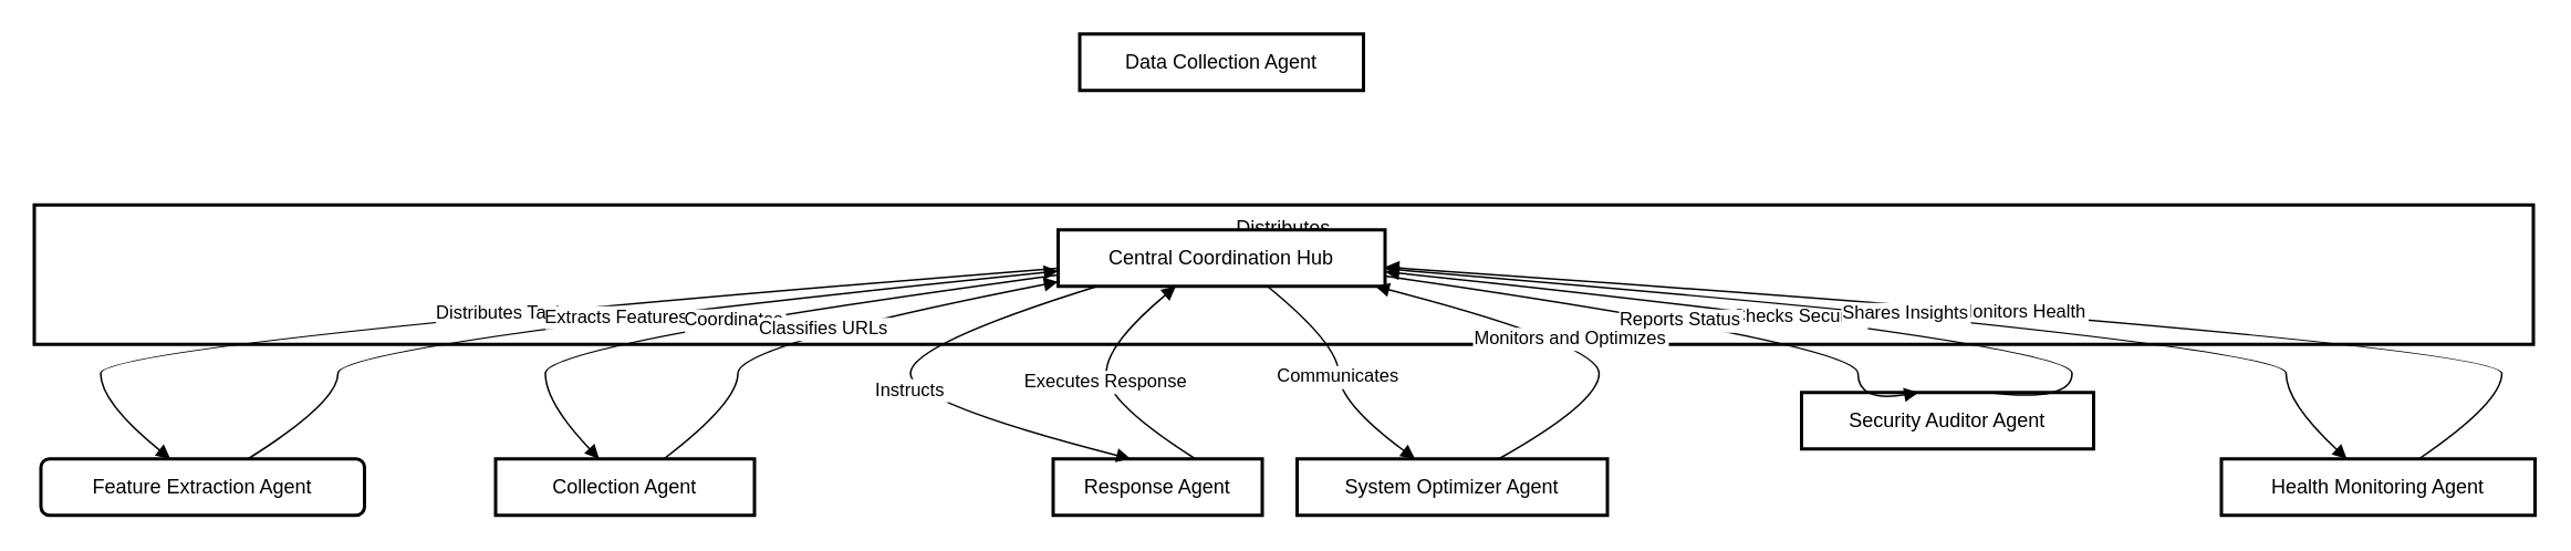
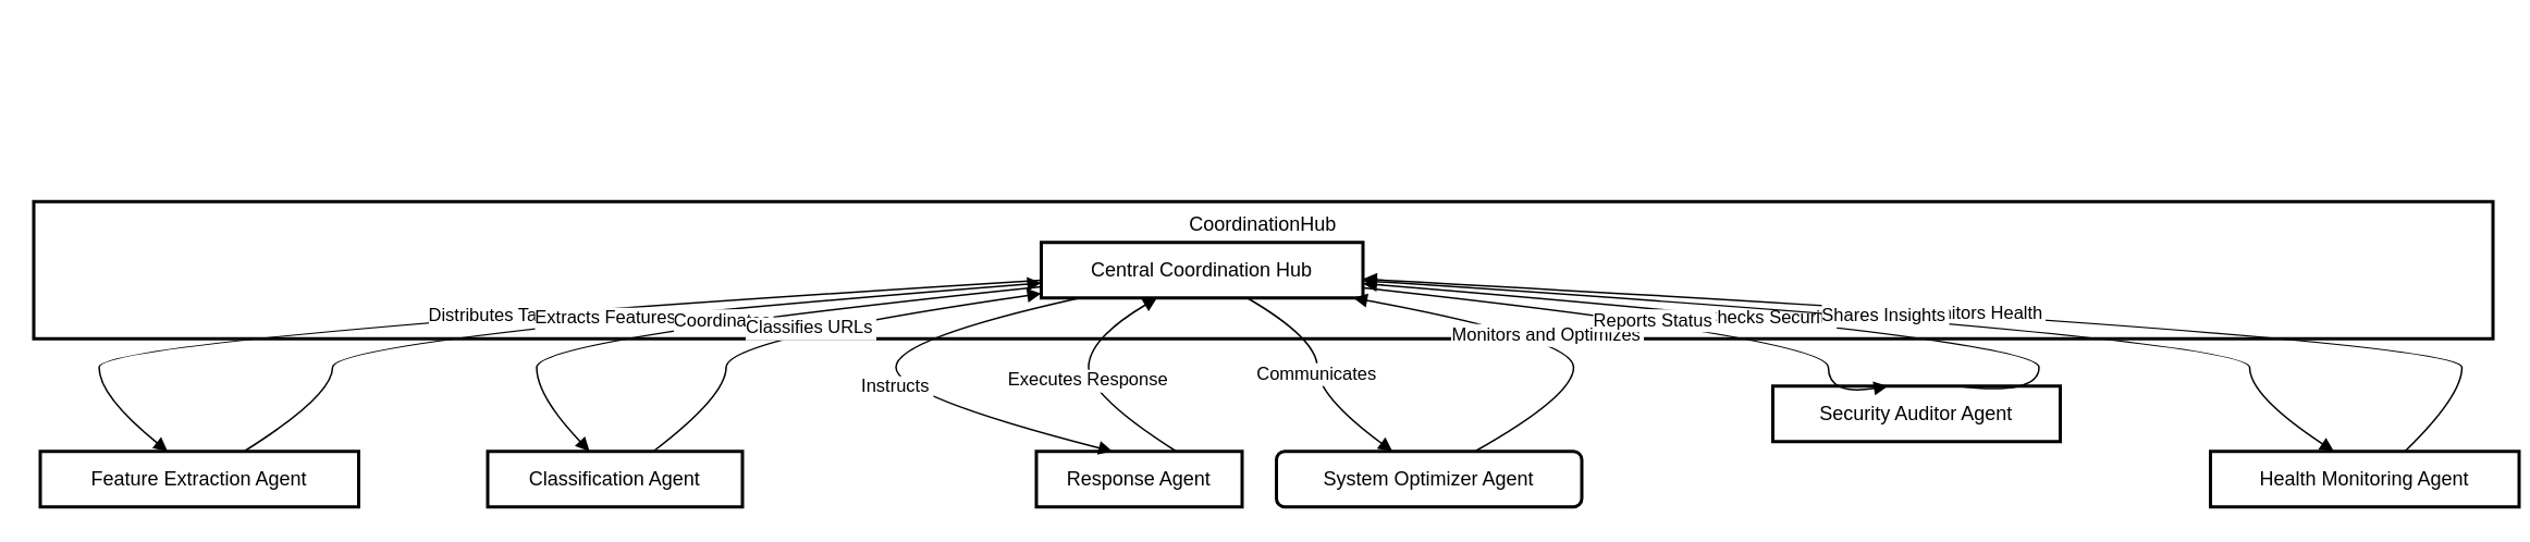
  <mxCell id="0" />
  <mxCell id="1" parent="0" />
- <mxCell id="2" value="Distributes" style="whiteSpace=wrap;strokeWidth=2;verticalAlign=top;" vertex="1" parent="1"><mxGeometry x="20" y="123" width="1506" height="84" as="geometry" /></mxCell>
- <mxCell id="3" value="Central Coordination Hub" style="whiteSpace=wrap;strokeWidth=2;" vertex="1" parent="1"><mxGeometry x="637" y="138" width="197" height="34" as="geometry" /></mxCell>
- <mxCell id="4" value="Data Collection Agent" style="whiteSpace=wrap;strokeWidth=2;" vertex="1" parent="1"><mxGeometry x="650" y="20" width="171" height="34" as="geometry" /></mxCell>
- <mxCell id="5" value="Feature Extraction Agent" style="whiteSpace=wrap;strokeWidth=2;rounded=1;" vertex="1" parent="1"><mxGeometry x="24" y="276" width="195" height="34" as="geometry" /></mxCell>
- <mxCell id="6" value="Collection Agent" style="whiteSpace=wrap;strokeWidth=2;" vertex="1" parent="1"><mxGeometry x="298" y="276" width="156" height="34" as="geometry" /></mxCell>
+ <mxCell id="2" value="CoordinationHub" style="whiteSpace=wrap;strokeWidth=2;verticalAlign=top;" vertex="1" parent="1"><mxGeometry x="20" y="123" width="1506" height="84" as="geometry" /></mxCell>
+ <mxCell id="3" value="Central Coordination Hub" style="whiteSpace=wrap;strokeWidth=2;" vertex="1" parent="1"><mxGeometry x="637" y="148" width="197" height="34" as="geometry" /></mxCell>
+ <mxCell id="5" value="Feature Extraction Agent" style="whiteSpace=wrap;strokeWidth=2;" vertex="1" parent="1"><mxGeometry x="24" y="276" width="195" height="34" as="geometry" /></mxCell>
+ <mxCell id="6" value="Classification Agent" style="whiteSpace=wrap;strokeWidth=2;" vertex="1" parent="1"><mxGeometry x="298" y="276" width="156" height="34" as="geometry" /></mxCell>
  <mxCell id="7" value="Response Agent" style="whiteSpace=wrap;strokeWidth=2;" vertex="1" parent="1"><mxGeometry x="634" y="276" width="126" height="34" as="geometry" /></mxCell>
- <mxCell id="8" value="System Optimizer Agent" style="whiteSpace=wrap;strokeWidth=2;" vertex="1" parent="1"><mxGeometry x="781" y="276" width="187" height="34" as="geometry" /></mxCell>
+ <mxCell id="8" value="System Optimizer Agent" style="whiteSpace=wrap;strokeWidth=2;rounded=1;" vertex="1" parent="1"><mxGeometry x="781" y="276" width="187" height="34" as="geometry" /></mxCell>
  <mxCell id="9" value="Security Auditor Agent" style="whiteSpace=wrap;strokeWidth=2;" vertex="1" parent="1"><mxGeometry x="1085" y="236" width="176" height="34" as="geometry" /></mxCell>
- <mxCell id="10" value="Health Monitoring Agent" style="whiteSpace=wrap;strokeWidth=2;" vertex="1" parent="1"><mxGeometry x="1338" y="276" width="189" height="34" as="geometry" /></mxCell>
+ <mxCell id="10" value="Health Monitoring Agent" style="whiteSpace=wrap;strokeWidth=2;" vertex="1" parent="1"><mxGeometry x="1353" y="276" width="189" height="34" as="geometry" /></mxCell>
  <mxCell id="11" value="Distributes Tasks" style="curved=1;startArrow=none;endArrow=block;exitX=0;exitY=0.68;entryX=0.4;entryY=0;rounded=0;" edge="1" parent="1" source="3" target="5"><mxGeometry relative="1" as="geometry"><Array as="points"><mxPoint x="60" y="207" /><mxPoint x="60" y="242" /></Array></mxGeometry></mxCell>
  <mxCell id="12" value="Extracts Features" style="curved=1;startArrow=none;endArrow=block;exitX=0.64;exitY=0;entryX=0;entryY=0.73;rounded=0;" edge="1" parent="1" source="5" target="3"><mxGeometry relative="1" as="geometry"><Array as="points"><mxPoint x="203" y="242" /><mxPoint x="203" y="207" /></Array></mxGeometry></mxCell>
  <mxCell id="13" value="Coordinates" style="curved=1;startArrow=none;endArrow=block;exitX=0;exitY=0.8;entryX=0.4;entryY=0;rounded=0;" edge="1" parent="1" source="3" target="6"><mxGeometry relative="1" as="geometry"><Array as="points"><mxPoint x="328" y="207" /><mxPoint x="328" y="242" /></Array></mxGeometry></mxCell>
  <mxCell id="14" value="Classifies URLs" style="curved=1;startArrow=none;endArrow=block;exitX=0.65;exitY=0;entryX=0;entryY=0.92;rounded=0;" edge="1" parent="1" source="6" target="3"><mxGeometry relative="1" as="geometry"><Array as="points"><mxPoint x="444" y="242" /><mxPoint x="444" y="207" /></Array></mxGeometry></mxCell>
  <mxCell id="15" value="Instructs" style="curved=1;startArrow=none;endArrow=block;exitX=0.12;exitY=1;entryX=0.37;entryY=0;rounded=0;" edge="1" parent="1" source="3" target="7"><mxGeometry relative="1" as="geometry"><Array as="points"><mxPoint x="548" y="207" /><mxPoint x="548" y="242" /></Array></mxGeometry></mxCell>
  <mxCell id="16" value="Executes Response" style="curved=1;startArrow=none;endArrow=block;exitX=0.68;exitY=0;entryX=0.36;entryY=1;rounded=0;" edge="1" parent="1" source="7" target="3"><mxGeometry relative="1" as="geometry"><Array as="points"><mxPoint x="666" y="242" /><mxPoint x="666" y="207" /></Array></mxGeometry></mxCell>
  <mxCell id="17" value="Monitors and Optimizes" style="curved=1;startArrow=none;endArrow=block;exitX=0.65;exitY=0;entryX=0.97;entryY=1;rounded=0;" edge="1" parent="1" source="8" target="3"><mxGeometry relative="1" as="geometry"><Array as="points"><mxPoint x="963" y="242" /><mxPoint x="963" y="207" /></Array></mxGeometry></mxCell>
  <mxCell id="18" value="Checks Security" style="curved=1;startArrow=none;endArrow=block;exitX=0.64;exitY=0;entryX=1;entryY=0.74;rounded=0;" edge="1" parent="1" source="9" target="3"><mxGeometry relative="1" as="geometry"><Array as="points"><mxPoint x="1248" y="242" /><mxPoint x="1248" y="207" /></Array></mxGeometry></mxCell>
  <mxCell id="19" value="Monitors Health" style="curved=1;startArrow=none;endArrow=block;exitX=0.63;exitY=0;entryX=1;entryY=0.66;rounded=0;" edge="1" parent="1" source="10" target="3"><mxGeometry relative="1" as="geometry"><Array as="points"><mxPoint x="1507" y="242" /><mxPoint x="1507" y="207" /></Array></mxGeometry></mxCell>
  <mxCell id="20" value="Communicates" style="curved=1;startArrow=none;endArrow=block;exitX=0.64;exitY=1;entryX=0.38;entryY=0;rounded=0;" edge="1" parent="1" source="3" target="8"><mxGeometry relative="1" as="geometry"><Array as="points"><mxPoint x="806" y="207" /><mxPoint x="806" y="242" /></Array></mxGeometry></mxCell>
  <mxCell id="21" value="Reports Status" style="curved=1;startArrow=none;endArrow=block;exitX=1;exitY=0.82;entryX=0.4;entryY=0;rounded=0;" edge="1" parent="1" source="3" target="9"><mxGeometry relative="1" as="geometry"><Array as="points"><mxPoint x="1119" y="207" /><mxPoint x="1119" y="242" /></Array></mxGeometry></mxCell>
  <mxCell id="22" value="Shares Insights" style="curved=1;startArrow=none;endArrow=block;exitX=1;exitY=0.69;entryX=0.4;entryY=0;rounded=0;" edge="1" parent="1" source="3" target="10"><mxGeometry relative="1" as="geometry"><Array as="points"><mxPoint x="1377" y="207" /><mxPoint x="1377" y="242" /></Array></mxGeometry></mxCell>
